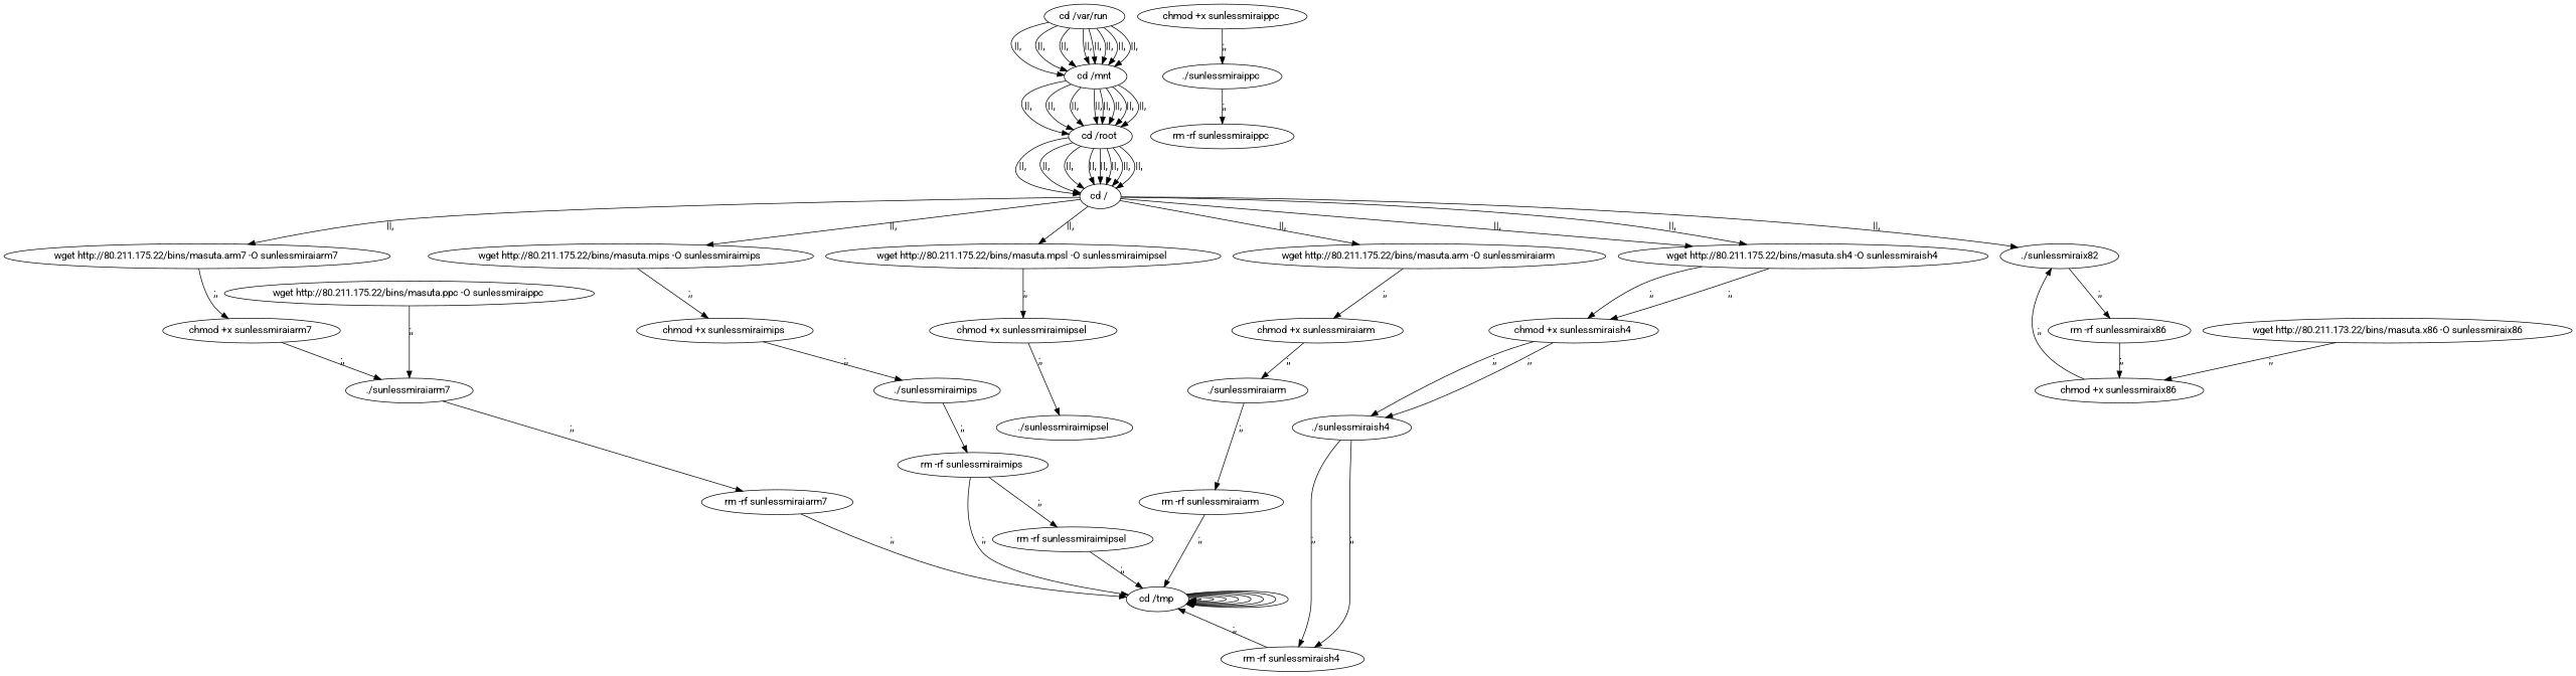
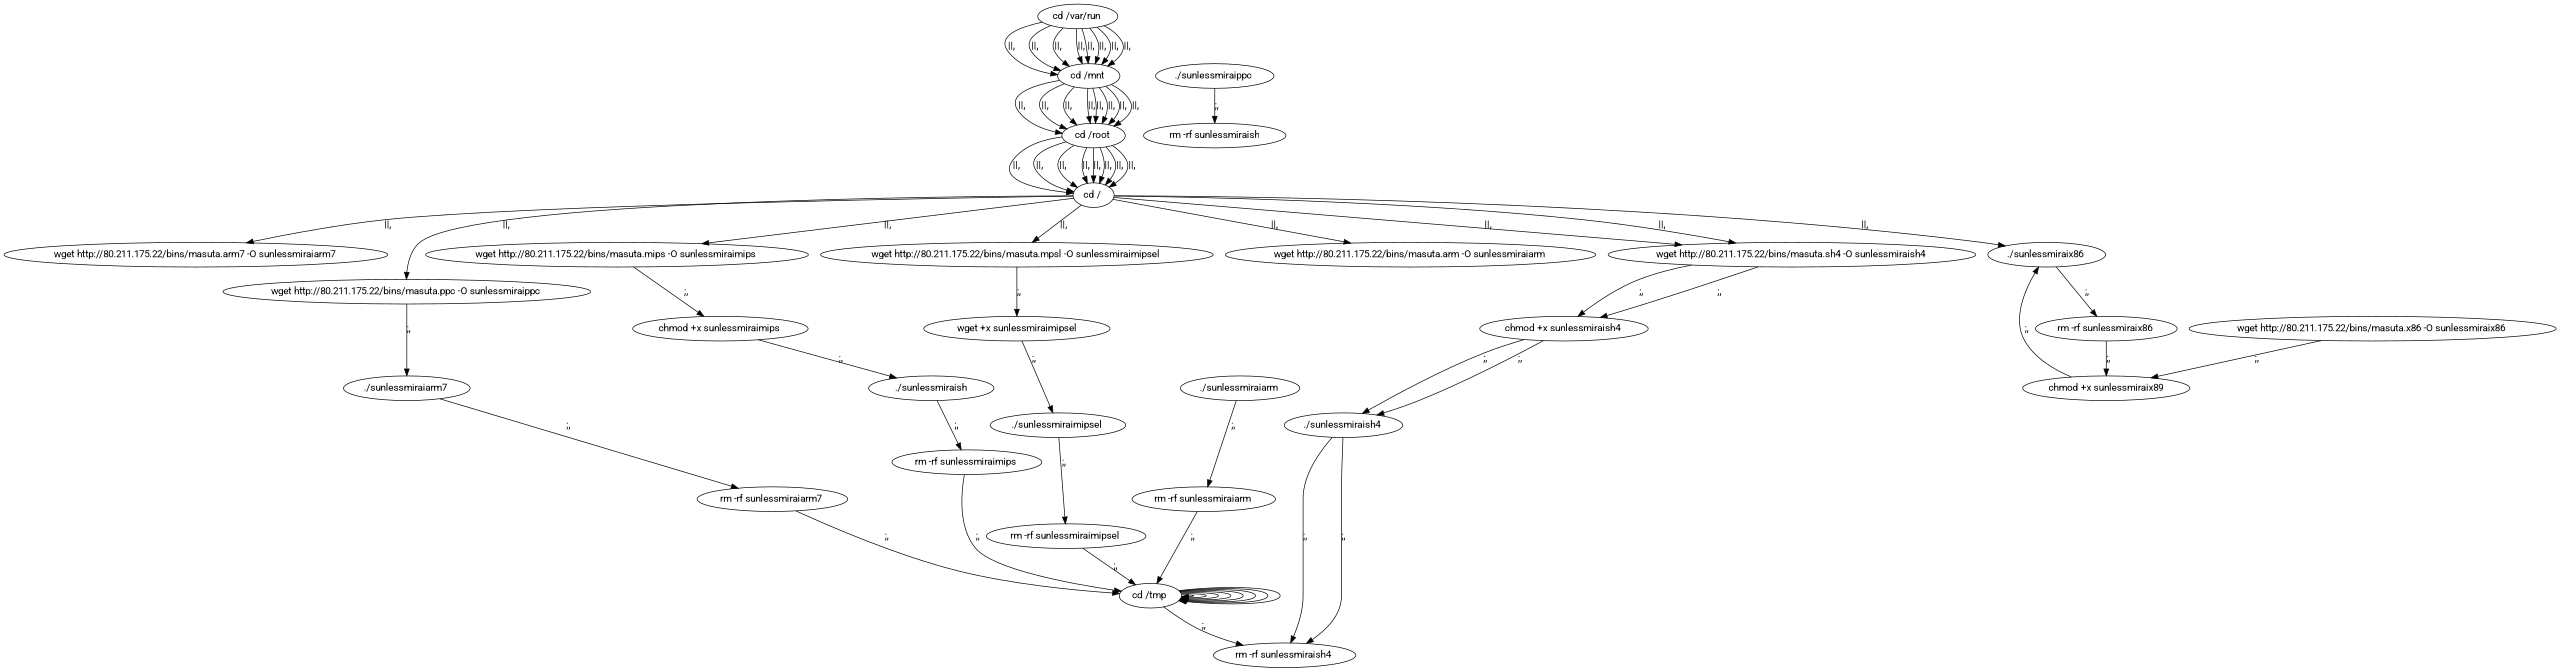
  digraph {
    fontname=Roboto
    node [fontname=Roboto]
    edge [fontname=Roboto]
    n1 [label="cd /tmp "]
    n2 [label="cd /var/run "]
    n3 [label="cd /mnt "]
    n4 [label="cd /root "]
    n5 [label="cd / "]
    n6 [label="wget http://80.211.175.22/bins/masuta.mips -O sunlessmiraimips "]
    n7 [label="wget http://80.211.175.22/bins/masuta.mpsl -O sunlessmiraimipsel "]
    n8 [label="wget http://80.211.175.22/bins/masuta.sh4 -O sunlessmiraish4 "]
    n9 [label="wget http://80.211.175.22/bins/masuta.ppc -O sunlessmiraippc "]
    n10 [label="wget http://80.211.175.22/bins/masuta.arm7 -O sunlessmiraiarm7 "]
    n11 [label="wget http://80.211.175.22/bins/masuta.arm -O sunlessmiraiarm "]
-   n12 [label="./sunlessmiraix82"]
+   n12 [label="./sunlessmiraix86 "]
    n13 [label="chmod +x sunlessmiraimips "]
-   n14 [label="chmod +x sunlessmiraimipsel "]
+   n14 [label="wget +x sunlessmiraimipsel"]
    n15 [label="chmod +x sunlessmiraish4 "]
-   n16 [label="wget http://80.211.173.22/bins/masuta.x86 -O sunlessmiraix86"]
-   n17 [label="chmod +x sunlessmiraix86 "]
+   n16 [label="wget http://80.211.175.22/bins/masuta.x86 -O sunlessmiraix86 "]
+   n17 [label="chmod +x sunlessmiraix89"]
    n18 [label="./sunlessmiraiarm7 "]
-   n19 [label="chmod +x sunlessmiraiarm7 "]
-   n20 [label="chmod +x sunlessmiraiarm "]
-   n21 [label="./sunlessmiraimips "]
+   n21 [label="./sunlessmiraish"]
    n22 [label="rm -rf sunlessmiraimips "]
    n23 [label="./sunlessmiraimipsel "]
    n24 [label="rm -rf sunlessmiraimipsel "]
    n25 [label="./sunlessmiraish4 "]
    n26 [label="rm -rf sunlessmiraish4 "]
    n27 [label="rm -rf sunlessmiraix86 "]
-   n28 [label="chmod +x sunlessmiraippc "]
    n29 [label="./sunlessmiraippc "]
-   n30 [label="rm -rf sunlessmiraippc "]
+   n30 [label="rm -rf sunlessmiraish"]
    n31 [label="rm -rf sunlessmiraiarm7 "]
    n32 [label="./sunlessmiraiarm "]
    n33 [label="rm -rf sunlessmiraiarm "]
    n1 -> n1
    n1 -> n1
    n1 -> n1
    n1 -> n1
    n1 -> n1
    n1 -> n1
    n1 -> n1
    n1 -> n1
    n2 -> n3 [label="||,"]
    n2 -> n3 [label="||,"]
    n2 -> n3 [label="||,"]
    n2 -> n3 [label="||,"]
    n2 -> n3 [label="||,"]
    n2 -> n3 [label="||,"]
    n2 -> n3 [label="||,"]
    n2 -> n3 [label="||,"]
    n3 -> n4 [label="||,"]
    n3 -> n4 [label="||,"]
    n3 -> n4 [label="||,"]
    n3 -> n4 [label="||,"]
    n3 -> n4 [label="||,"]
    n3 -> n4 [label="||,"]
    n3 -> n4 [label="||,"]
    n3 -> n4 [label="||,"]
    n4 -> n5 [label="||,"]
    n4 -> n5 [label="||,"]
    n4 -> n5 [label="||,"]
    n4 -> n5 [label="||,"]
    n4 -> n5 [label="||,"]
    n4 -> n5 [label="||,"]
    n4 -> n5 [label="||,"]
    n4 -> n5 [label="||,"]
    n5 -> n6 [label="||,"]
    n5 -> n7 [label="||,"]
    n5 -> n8 [label="||,"]
    n5 -> n8 [label="||,"]
+   n5 -> n9 [label="||,"]
    n5 -> n10 [label="||,"]
    n5 -> n11 [label="||,"]
    n5 -> n12 [label="||,"]
    n6 -> n13 [label=";,"]
    n7 -> n14 [label=";,"]
    n8 -> n15 [label=";,"]
    n8 -> n15 [label=";,"]
    n9 -> n18 [label=";,"]
-   n10 -> n19 [label=";,"]
-   n11 -> n20 [label=";,"]
    n12 -> n27 [label=";,"]
    n13 -> n21 [label=";,"]
    n14 -> n23 [label=";,"]
    n15 -> n25 [label=";,"]
    n15 -> n25 [label=";,"]
    n16 -> n17 [label=";,"]
    n17 -> n12 [label=";,"]
    n18 -> n31 [label=";,"]
-   n19 -> n18 [label=";,"]
-   n20 -> n32 [label=";,"]
    n21 -> n22 [label=";,"]
    n22 -> n1 [label=";,"]
-   n22 -> n24 [label=";,"]
+   n23 -> n24 [label=";,"]
    n24 -> n1 [label=";,"]
    n25 -> n26 [label=";,"]
    n25 -> n26 [label=";,"]
-   n26 -> n1 [label=";,"]
+   n1 -> n26 [label=";,"]
    n27 -> n17 [label=";,"]
-   n28 -> n29 [label=";,"]
    n29 -> n30 [label=";,"]
    n31 -> n1 [label=";,"]
    n32 -> n33 [label=";,"]
    n33 -> n1 [label=";,"]
  }
